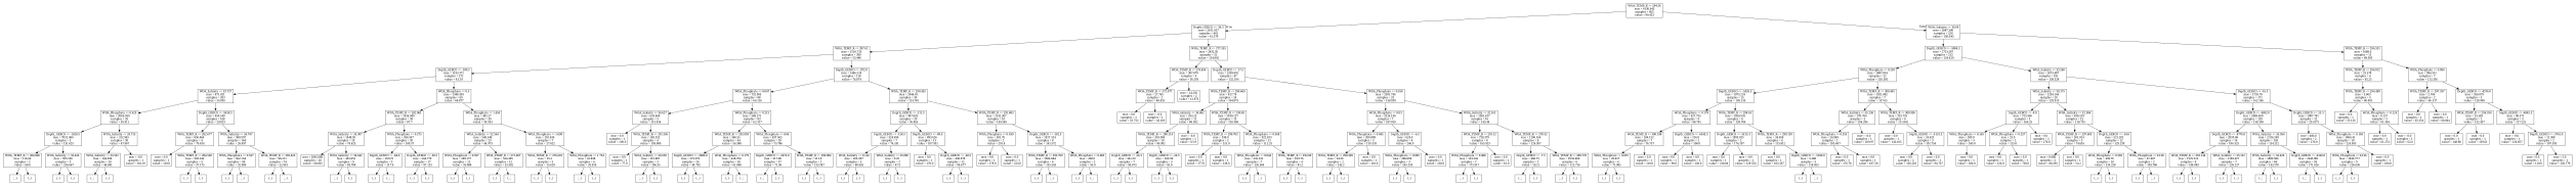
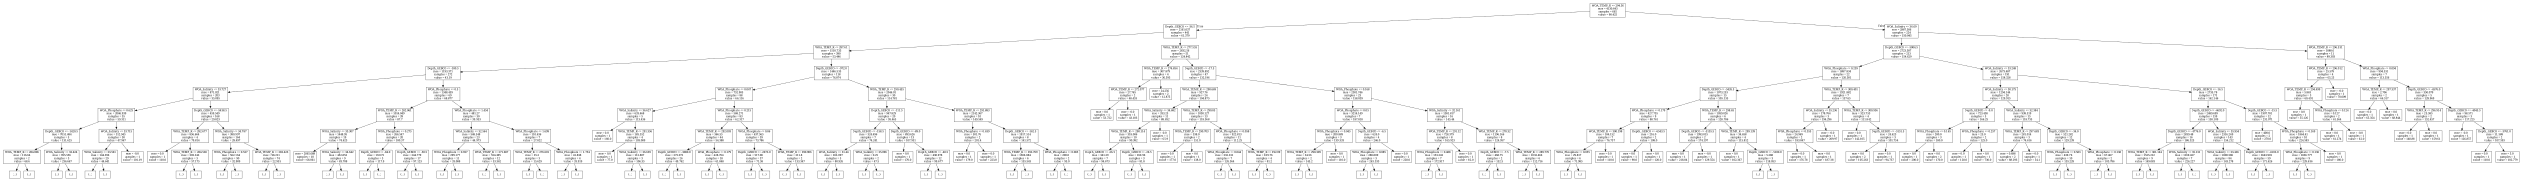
  digraph {
    fontname="Noto Serif"
    node [fontname="Noto Serif" shape=box]
    edge [fontname="Noto Serif"]
    n1 [label="WOA_TEMP_K <= 294.36\nmse = 4130.643\nsamples = 665\nvalue = 90.425"]
    n2 [label="Depth_GEBCO <= -36.5\nmse = 2161.037\nsamples = 441\nvalue = 61.379"]
    n3 [label="WOA_Salinity <= 36.69\nmse = 2887.306\nsamples = 224\nvalue = 150.045"]
    n4 [label="WOA_TEMP_K <= 287.61\nmse = 1510.733\nsamples = 390\nvalue = 53.446"]
    n5 [label="WOA_TEMP_K <= 277.555\nmse = 2832.56\nsamples = 51\nvalue = 124.842"]
    n6 [label="Depth_GEBCO <= -5004.5\nmse = 2723.587\nsamples = 213\nvalue = 154.629"]
    n7 [label="WOA_TEMP_K <= 296.531\nmse = 1088.6\nsamples = 11\nvalue = 89.303"]
    n8 [label="Depth_GEBCO <= -100.5\nmse = 1193.371\nsamples = 272\nvalue = 43.19"]
    n9 [label="Depth_GEBCO <= -972.0\nmse = 1446.535\nsamples = 118\nvalue = 76.874"]
    n10 [label="WOA_TEMP_K <= 274.854\nmse = 307.879\nsamples = 4\nvalue = 36.593"]
    n11 [label="Depth_GEBCO <= -17.5\nmse = 2339.892\nsamples = 47\nvalue = 132.196"]
    n12 [label="WOA_Salinity <= 33.727\nmse = 871.021\nsamples = 203\nvalue = 35.095"]
    n13 [label="WOA_Phosphate <= 0.5\nmse = 1348.459\nsamples = 69\nvalue = 68.877"]
    n14 [label="WOA_Phosphate <= 0.047\nmse = 752.905\nsamples = 88\nvalue = 66.116"]
    n15 [label="WOA_TEMP_K <= 290.455\nmse = 2046.01\nsamples = 30\nvalue = 114.781"]
    n16 [label="WOA_Phosphate <= 0.625\nmse = 2046.939\nsamples = 35\nvalue = 59.311"]
    n17 [label="Depth_GEBCO <= -5438.5\nmse = 459.549\nsamples = 168\nvalue = 29.823"]
    n18 [label="WOA_TEMP_K <= 282.061\nmse = 1014.049\nsamples = 39\nvalue = 87.7"]
    n19 [label="WOA_Phosphate <= 1.454\nmse = 481.27\nsamples = 30\nvalue = 39.953"]
    n20 [label="Depth_GEBCO <= -1420.5\nmse = 7051.484\nsamples = 5\nvalue = 131.625"]
    n21 [label="WOA_Salinity <= 33.715\nmse = 312.945\nsamples = 30\nvalue = 47.967"]
    n22 [label="WOA_TEMP_K <= 282.677\nmse = 856.664\nsamples = 4\nvalue = 79.814"]
    n23 [label="WOA_Salinity <= 34.787\nmse = 380.997\nsamples = 164\nvalue = 28.497"]
    n24 [label="WOA_TEMP_K <= 284.006\nmse = 116.64\nsamples = 2\nvalue = 68.6"]
    n25 [label="WOA_Salinity <= 33.424\nmse = 955.556\nsamples = 3\nvalue = 236.667"]
    n26 [label="WOA_Salinity <= 33.561\nmse = 144.396\nsamples = 29\nvalue = 44.641"]
    n27 [label="mse = -0.0\nsamples = 1\nvalue = 101.19"]
    n28 [label="(...)"]
    n29 [label="(...)"]
    n30 [label="(...)"]
    n31 [label="(...)"]
    n32 [label="(...)"]
    n33 [label="(...)"]
    n34 [label="mse = 0.0\nsamples = 1\nvalue = 110.0"]
    n35 [label="WOA_TEMP_K <= 284.528\nmse = 303.242\nsamples = 3\nvalue = 57.175"]
    n36 [label="WOA_Phosphate <= 0.537\nmse = 562.164\nsamples = 90\nvalue = 32.909"]
    n37 [label="WOA_TEMP_K <= 283.423\nmse = 98.211\nsamples = 74\nvalue = 22.955"]
    n38 [label="(...)"]
    n39 [label="(...)"]
    n40 [label="(...)"]
    n41 [label="(...)"]
    n42 [label="(...)"]
    n43 [label="(...)"]
    n44 [label="WOA_Salinity <= 33.307\nmse = 1448.95\nsamples = 19\nvalue = 74.623"]
    n45 [label="WOA_Phosphate <= 0.275\nmse = 266.547\nsamples = 20\nvalue = 100.37"]
    n46 [label="WOA_Salinity <= 32.564\nmse = 548.548\nsamples = 23\nvalue = 44.973"]
    n47 [label="WOA_Phosphate <= 1.699\nmse = 110.636\nsamples = 7\nvalue = 27.822"]
    n48 [label="mse = 2065.688\nsamples = 10\nvalue = 68.061"]
    n49 [label="WOA_Salinity <= 34.642\nmse = 452.853\nsamples = 9\nvalue = 83.708"]
    n50 [label="Depth_GEBCO <= -84.0\nmse = 19.872\nsamples = 3\nvalue = 117.9"]
    n51 [label="Depth_GEBCO <= -50.5\nmse = 244.779\nsamples = 17\nvalue = 97.123"]
    n52 [label="(...)"]
    n53 [label="(...)"]
    n54 [label="(...)"]
    n55 [label="(...)"]
    n56 [label="(...)"]
    n57 [label="(...)"]
    n58 [label="WOA_Phosphate <= 0.937\nmse = 299.177\nsamples = 11\nvalue = 33.088"]
    n59 [label="WOA_TEMP_K <= 271.687\nmse = 554.495\nsamples = 12\nvalue = 53.362"]
    n60 [label="WOA_TEMP_K <= 276.601\nmse = 25.2\nsamples = 3\nvalue = 15.629"]
    n61 [label="WOA_Phosphate <= 1.754\nmse = 41.838\nsamples = 4\nvalue = 33.919"]
    n62 [label="(...)"]
    n63 [label="(...)"]
    n64 [label="(...)"]
    n65 [label="(...)"]
    n66 [label="(...)"]
    n67 [label="(...)"]
    n68 [label="(...)"]
    n69 [label="(...)"]
    n70 [label="WOA_Salinity <= 36.627\nmse = 633.468\nsamples = 5\nvalue = 113.436"]
    n71 [label="WOA_Phosphate <= 0.215\nmse = 568.271\nsamples = 83\nvalue = 62.317"]
    n72 [label="Depth_GEBCO <= -111.5\nmse = 947.829\nsamples = 20\nvalue = 95.465"]
    n73 [label="WOA_TEMP_K <= 291.883\nmse = 2142.367\nsamples = 10\nvalue = 149.549"]
    n74 [label="mse = 0.0\nsamples = 1\nvalue = 160.0"]
    n75 [label="WOA_TEMP_K <= 291.356\nmse = 185.352\nsamples = 4\nvalue = 103.089"]
    n76 [label="WOA_TEMP_K <= 292.003\nmse = 366.55\nsamples = 44\nvalue = 54.388"]
    n77 [label="WOA_Phosphate <= 0.86\nmse = 637.565\nsamples = 39\nvalue = 73.786"]
    n78 [label="mse = 0.0\nsamples = 1\nvalue = 77.0"]
    n79 [label="WOA_Salinity <= 36.639\nmse = 112.807\nsamples = 3\nvalue = 106.35"]
    n80 [label="(...)"]
    n81 [label="(...)"]
    n82 [label="Depth_GEBCO <= -3080.0\nmse = 272.071\nsamples = 26\nvalue = 49.762"]
    n83 [label="WOA_Phosphate <= 0.179\nmse = 428.764\nsamples = 18\nvalue = 61.848"]
    n84 [label="Depth_GEBCO <= -2672.0\nmse = 517.08\nsamples = 37\nvalue = 71.58"]
    n85 [label="WOA_TEMP_K <= 290.906\nmse = 211.8\nsamples = 2\nvalue = 133.347"]
    n86 [label="(...)"]
    n87 [label="(...)"]
    n88 [label="(...)"]
    n89 [label="(...)"]
    n90 [label="(...)"]
    n91 [label="(...)"]
    n92 [label="(...)"]
    n93 [label="(...)"]
    n94 [label="Depth_GEBCO <= -158.5\nmse = 324.496\nsamples = 7\nvalue = 74.241"]
    n95 [label="Depth_GEBCO <= -89.0\nmse = 893.626\nsamples = 13\nvalue = 107.951"]
    n96 [label="WOA_Phosphate <= 0.639\nmse = 501.76\nsamples = 2\nvalue = 201.4"]
    n97 [label="Depth_GEBCO <= -162.5\nmse = 1917.514\nsamples = 8\nvalue = 141.572"]
    n98 [label="WOA_Salinity <= 31.44\nmse = 182.097\nsamples = 5\nvalue = 80.926"]
    n99 [label="WOA_Salinity <= 35.096\nmse = 0.25\nsamples = 2\nvalue = 47.5"]
    n100 [label="mse = 0.0\nsamples = 1\nvalue = 170.0"]
    n101 [label="Depth_GEBCO <= -40.5\nmse = 430.978\nsamples = 12\nvalue = 99.677"]
    n102 [label="(...)"]
    n103 [label="(...)"]
    n104 [label="(...)"]
    n105 [label="(...)"]
    n106 [label="(...)"]
    n107 [label="(...)"]
    n108 [label="mse = 0.0\nsamples = 1\nvalue = 179.0"]
    n109 [label="mse = 0.0\nsamples = 1\nvalue = 223.8"]
    n110 [label="WOA_TEMP_K <= 292.769\nmse = 1586.884\nsamples = 6\nvalue = 155.543"]
    n111 [label="WOA_Phosphate <= 0.085\nmse = 200.0\nsamples = 2\nvalue = 95.0"]
    n112 [label="(...)"]
    n113 [label="(...)"]
    n114 [label="(...)"]
    n115 [label="(...)"]
    n116 [label="WOA_TEMP_K <= 272.077\nmse = 27.765\nsamples = 2\nvalue = 48.453"]
    n117 [label="mse = 24.256\nsamples = 2\nvalue = 12.875"]
    n118 [label="WOA_TEMP_K <= 290.669\nmse = 927.76\nsamples = 24\nvalue = 104.875"]
    n119 [label="WOA_Phosphate <= 0.168\nmse = 2301.746\nsamples = 23\nvalue = 158.039"]
    n120 [label="mse = 0.0\nsamples = 1\nvalue = 53.722"]
    n121 [label="mse = -0.0\nsamples = 1\nvalue = 43.183"]
    n122 [label="WOA_Salinity <= 34.682\nmse = 333.25\nsamples = 11\nvalue = 88.852"]
    n123 [label="WOA_TEMP_K <= 290.85\nmse = 1030.127\nsamples = 13\nvalue = 118.368"]
    n124 [label="WOA_Phosphate <= 0.05\nmse = 3214.149\nsamples = 7\nvalue = 187.818"]
    n125 [label="WOA_Salinity <= 32.161\nmse = 1381.817\nsamples = 16\nvalue = 145.44"]
    n126 [label="WOA_TEMP_K <= 290.114\nmse = 318.006\nsamples = 10\nvalue = 90.382"]
    n127 [label="mse = -0.0\nsamples = 1\nvalue = 65.9"]
    n128 [label="WOA_TEMP_K <= 290.703\nmse = 338.0\nsamples = 2\nvalue = 151.0"]
    n129 [label="WOA_Phosphate <= 0.058\nmse = 922.813\nsamples = 11\nvalue = 112.25"]
    n130 [label="Depth_GEBCO <= -26.5\nmse = 341.29\nsamples = 7\nvalue = 94.673"]
    n131 [label="Depth_GEBCO <= -26.5\nmse = 160.96\nsamples = 3\nvalue = 81.8"]
    n132 [label="(...)"]
    n133 [label="(...)"]
    n134 [label="(...)"]
    n135 [label="(...)"]
    n136 [label="mse = 0.0\nsamples = 1\nvalue = 177.0"]
    n137 [label="mse = 0.0\nsamples = 1\nvalue = 138.0"]
    n138 [label="WOA_Phosphate <= 0.044\nmse = 332.231\nsamples = 7\nvalue = 126.364"]
    n139 [label="WOA_TEMP_K <= 292.09\nmse = 819.76\nsamples = 4\nvalue = 81.2"]
    n140 [label="(...)"]
    n141 [label="(...)"]
    n142 [label="(...)"]
    n143 [label="(...)"]
    n144 [label="WOA_Phosphate <= 0.045\nmse = 200.889\nsamples = 3\nvalue = 139.333"]
    n145 [label="Depth_GEBCO <= -6.5\nmse = 624.0\nsamples = 4\nvalue = 246.0"]
    n146 [label="WOA_TEMP_K <= 291.12\nmse = 728.379\nsamples = 8\nvalue = 165.923"]
    n147 [label="WOA_TEMP_K <= 278.32\nmse = 1196.166\nsamples = 8\nvalue = 124.957"]
    n148 [label="WOA_TEMP_K <= 290.309\nmse = 34.56\nsamples = 2\nvalue = 145.2"]
    n149 [label="mse = 0.0\nsamples = 1\nvalue = 110.0"]
    n150 [label="WOA_Phosphate <= 0.085\nmse = 288.889\nsamples = 3\nvalue = 263.333"]
    n151 [label="mse = 0.0\nsamples = 1\nvalue = 220.0"]
    n152 [label="(...)"]
    n153 [label="(...)"]
    n154 [label="(...)"]
    n155 [label="(...)"]
    n156 [label="WOA_Phosphate <= 0.488\nmse = 153.243\nsamples = 7\nvalue = 172.917"]
    n157 [label="mse = 0.0\nsamples = 1\nvalue = 82.0"]
    n158 [label="Depth_GEBCO <= -7.5\nmse = 468.75\nsamples = 2\nvalue = 152.5"]
    n159 [label="WOA_TEMP_K <= 289.776\nmse = 1032.466\nsamples = 6\nvalue = 112.716"]
    n160 [label="(...)"]
    n161 [label="(...)"]
    n162 [label="(...)"]
    n163 [label="(...)"]
    n164 [label="(...)"]
    n165 [label="(...)"]
    n166 [label="WOA_Phosphate <= 0.239\nmse = 1887.834\nsamples = 22\nvalue = 120.381"]
    n167 [label="WOA_Salinity <= 33.248\nmse = 2673.487\nsamples = 191\nvalue = 158.328"]
    n168 [label="WOA_TEMP_K <= 296.012\nmse = 25.578\nsamples = 4\nvalue = 65.25"]
    n169 [label="WOA_Phosphate <= 0.094\nmse = 994.531\nsamples = 7\nvalue = 113.356"]
    n170 [label="Depth_GEBCO <= -5426.5\nmse = 1073.253\nsamples = 15\nvalue = 105.135"]
    n171 [label="WOA_TEMP_K <= 300.401\nmse = 1921.882\nsamples = 7\nvalue = 157.65"]
    n172 [label="WOA_Salinity <= 30.175\nmse = 1294.144\nsamples = 20\nvalue = 129.915"]
    n173 [label="Depth_GEBCO <= -16.5\nmse = 2735.78\nsamples = 171\nvalue = 162.146"]
    n174 [label="WOA_Phosphate <= 0.179\nmse = 427.735\nsamples = 9\nvalue = 88.761"]
    n175 [label="WOA_TEMP_K <= 298.65\nmse = 1059.026\nsamples = 6\nvalue = 128.786"]
    n176 [label="WOA_Salinity <= 35.236\nmse = 178.764\nsamples = 3\nvalue = 194.296"]
    n177 [label="WOA_TEMP_K <= 300.936\nmse = 323.753\nsamples = 4\nvalue = 111.842"]
    n178 [label="WOA_TEMP_K <= 300.198\nmse = 184.152\nsamples = 7\nvalue = 76.737"]
    n179 [label="Depth_GEBCO <= -6543.5\nmse = 216.0\nsamples = 2\nvalue = 108.0"]
    n180 [label="Depth_GEBCO <= -5135.5\nmse = 1993.015\nsamples = 2\nvalue = 174.197"]
    n181 [label="WOA_TEMP_K <= 299.139\nmse = 34.658\nsamples = 4\nvalue = 115.812"]
    n182 [label="WOA_Phosphate <= 0.055\nmse = 29.817\nsamples = 6\nvalue = 71.985"]
    n183 [label="mse = 0.0\nsamples = 1\nvalue = 110.0"]
    n184 [label="mse = 0.0\nsamples = 1\nvalue = 90.0"]
    n185 [label="mse = 0.0\nsamples = 1\nvalue = 120.0"]
    n186 [label="(...)"]
    n187 [label="(...)"]
    n188 [label="mse = 0.0\nsamples = 1\nvalue = 218.84"]
    n189 [label="mse = -0.0\nsamples = 1\nvalue = 129.554"]
    n190 [label="mse = 0.0\nsamples = 1\nvalue = 102.367"]
    n191 [label="Depth_GEBCO <= -5100.0\nmse = 5.288\nsamples = 3\nvalue = 118.053"]
    n192 [label="(...)"]
    n193 [label="(...)"]
    n194 [label="WOA_Phosphate <= 0.355\nmse = 24.969\nsamples = 2\nvalue = 183.847"]
    n195 [label="mse = -0.0\nsamples = 1\nvalue = 209.97"]
    n196 [label="mse = 0.0\nsamples = 1\nvalue = 142.105"]
    n197 [label="Depth_GEBCO <= -5151.5\nmse = 24.623\nsamples = 3\nvalue = 101.754"]
    n198 [label="mse = 0.0\nsamples = 1\nvalue = 176.78"]
    n199 [label="mse = 0.0\nsamples = 1\nvalue = 187.38"]
    n200 [label="mse = 0.0\nsamples = 2\nvalue = 105.263"]
    n201 [label="mse = 0.0\nsamples = 1\nvalue = 94.737"]
    n202 [label="Depth_GEBCO <= -9.0\nmse = 723.438\nsamples = 5\nvalue = 166.25"]
    n203 [label="WOA_Salinity <= 32.384\nmse = 938.519\nsamples = 15\nvalue = 118.735"]
    n204 [label="Depth_GEBCO <= -4692.0\nmse = 2489.699\nsamples = 159\nvalue = 158.109"]
    n205 [label="Depth_GEBCO <= -15.5\nmse = 1907.781\nsamples = 12\nvalue = 231.071"]
    n206 [label="WOA_Phosphate <= 0.165\nmse = 200.0\nsamples = 3\nvalue = 180.0"]
    n207 [label="WOA_Phosphate <= 0.257\nmse = 25.0\nsamples = 2\nvalue = 125.0"]
    n208 [label="WOA_TEMP_K <= 297.683\nmse = 281.014\nsamples = 3\nvalue = 74.616"]
    n209 [label="Depth_GEBCO <= -34.0\nmse = 521.282\nsamples = 12\nvalue = 129.239"]
    n210 [label="mse = 0.0\nsamples = 1\nvalue = 200.0"]
    n211 [label="mse = 0.0\nsamples = 2\nvalue = 170.0"]
    n212 [label="mse = 0.0\nsamples = 1\nvalue = 120.0"]
    n213 [label="mse = 0.0\nsamples = 1\nvalue = 730.0"]
    n214 [label="mse = 0.688\nsamples = 2\nvalue = 88.293"]
    n215 [label="mse = 0.0\nsamples = 1\nvalue = 54.1"]
    n216 [label="WOA_Phosphate <= 0.583\nmse = 439.76\nsamples = 10\nvalue = 135.228"]
    n217 [label="WOA_Phosphate <= 0.138\nmse = 67.467\nsamples = 2\nvalue = 103.786"]
    n218 [label="(...)"]
    n219 [label="(...)"]
    n220 [label="(...)"]
    n221 [label="(...)"]
    n222 [label="Depth_GEBCO <= -4776.0\nmse = 2839.48\nsamples = 16\nvalue = 186.325"]
    n223 [label="WOA_Salinity <= 35.954\nmse = 2316.269\nsamples = 143\nvalue = 154.212"]
    n224 [label="mse = 400.0\nsamples = 2\nvalue = 270.0"]
    n225 [label="WOA_Phosphate <= 0.169\nmse = 1864.41\nsamples = 10\nvalue = 224.583"]
    n226 [label="WOA_TEMP_K <= 301.144\nmse = 1525.212\nsamples = 9\nvalue = 149.083"]
    n227 [label="WOA_Salinity <= 35.131\nmse = 1169.427\nsamples = 7\nvalue = 226.227"]
    n228 [label="WOA_Salinity <= 33.426\nmse = 1800.586\nsamples = 84\nvalue = 143.278"]
    n229 [label="Depth_GEBCO <= -4102.0\nmse = 2643.901\nsamples = 59\nvalue = 171.626"]
    n230 [label="(...)"]
    n231 [label="(...)"]
    n232 [label="(...)"]
    n233 [label="(...)"]
    n234 [label="(...)"]
    n235 [label="(...)"]
    n236 [label="(...)"]
    n237 [label="(...)"]
    n238 [label="WOA_Phosphate <= 0.136\nmse = 1836.777\nsamples = 9\nvalue = 228.636"]
    n239 [label="mse = 0.0\nsamples = 1\nvalue = 180.0"]
    n240 [label="(...)"]
    n241 [label="(...)"]
    n242 [label="WOA_TEMP_K <= 294.499\nmse = 5.863\nsamples = 3\nvalue = 60.491"]
+   n243 [label="mse = -0.0\nsamples = 1\nvalue = 70.009"]
    n244 [label="WOA_TEMP_K <= 297.337\nmse = 2.706\nsamples = 2\nvalue = 66.517"]
    n245 [label="Depth_GEBCO <= -4576.0\nmse = 350.079\nsamples = 5\nvalue = 128.969"]
    n246 [label="mse = 0.0\nsamples = 1\nvalue = 55.126"]
    n247 [label="WOA_Phosphate <= 0.124\nmse = 0.127\nsamples = 2\nvalue = 61.564"]
    n248 [label="mse = 0.0\nsamples = 1\nvalue = 61.274"]
    n249 [label="mse = -0.0\nsamples = 1\nvalue = 62.0"]
    n250 [label="mse = 0.0\nsamples = 1\nvalue = 65.354"]
    n251 [label="mse = 0.0\nsamples = 1\nvalue = 68.844"]
    n252 [label="WOA_TEMP_K <= 296.914\nmse = 25.585\nsamples = 2\nvalue = 152.457"]
    n253 [label="Depth_GEBCO <= -4045.5\nmse = 98.571\nsamples = 3\nvalue = 117.225"]
    n254 [label="mse = 0.0\nsamples = 1\nvalue = 148.88"]
    n255 [label="mse = 0.0\nsamples = 1\nvalue = 159.61"]
    n256 [label="mse = -0.0\nsamples = 1\nvalue = 126.857"]
    n257 [label="Depth_GEBCO <= -3761.0\nmse = 11.588\nsamples = 2\nvalue = 107.593"]
    n258 [label="mse = 0.0\nsamples = 1\nvalue = 110.0"]
    n259 [label="mse = 5.0\nsamples = 1\nvalue = 102.779"]
    n1 -> n2 [headlabel=True labelangle=45 labeldistance=2.5]
    n1 -> n3 [headlabel=False labelangle=-45 labeldistance=2.5]
    n2 -> n4
    n2 -> n5
    n3 -> n6
    n3 -> n7
    n4 -> n8
    n4 -> n9
    n5 -> n10
    n5 -> n11
    n6 -> n166
    n6 -> n167
    n7 -> n168
    n7 -> n169
    n8 -> n12
    n8 -> n13
    n9 -> n14
    n9 -> n15
    n10 -> n116
    n10 -> n117
    n11 -> n118
    n11 -> n119
    n12 -> n16
    n12 -> n17
    n13 -> n18
    n13 -> n19
    n14 -> n70
    n14 -> n71
    n15 -> n72
    n15 -> n73
    n16 -> n20
    n16 -> n21
    n17 -> n22
    n17 -> n23
    n18 -> n44
    n18 -> n45
    n19 -> n46
    n19 -> n47
    n20 -> n24
    n20 -> n25
    n21 -> n26
    n21 -> n27
    n22 -> n34
    n22 -> n35
    n23 -> n36
    n23 -> n37
    n24 -> n28
    n24 -> n29
    n25 -> n30
    n25 -> n31
    n26 -> n32
    n26 -> n33
    n35 -> n38
    n35 -> n39
    n36 -> n40
    n36 -> n41
    n37 -> n42
    n37 -> n43
    n44 -> n48
    n44 -> n49
    n45 -> n50
    n45 -> n51
    n46 -> n58
    n46 -> n59
    n47 -> n60
    n47 -> n61
    n49 -> n52
    n49 -> n53
    n50 -> n54
    n50 -> n55
    n51 -> n56
    n51 -> n57
    n58 -> n62
    n58 -> n63
    n59 -> n64
    n59 -> n65
    n60 -> n66
    n60 -> n67
    n61 -> n68
    n61 -> n69
    n70 -> n74
    n70 -> n75
    n71 -> n76
    n71 -> n77
    n72 -> n94
    n72 -> n95
    n73 -> n96
    n73 -> n97
    n75 -> n78
    n75 -> n79
    n76 -> n82
    n76 -> n83
    n77 -> n84
    n77 -> n85
    n79 -> n80
    n79 -> n81
    n82 -> n86
    n82 -> n87
    n83 -> n88
    n83 -> n89
    n84 -> n90
    n84 -> n91
    n85 -> n92
    n85 -> n93
    n94 -> n98
    n94 -> n99
    n95 -> n100
    n95 -> n101
    n96 -> n108
    n96 -> n109
    n97 -> n110
    n97 -> n111
    n98 -> n102
    n98 -> n103
    n99 -> n104
    n99 -> n105
    n101 -> n106
    n101 -> n107
    n110 -> n112
    n110 -> n113
    n111 -> n114
    n111 -> n115
    n116 -> n120
    n116 -> n121
    n118 -> n122
    n118 -> n123
    n119 -> n124
    n119 -> n125
    n122 -> n126
    n122 -> n127
    n123 -> n128
    n123 -> n129
    n124 -> n144
    n124 -> n145
    n125 -> n146
    n125 -> n147
    n126 -> n130
    n126 -> n131
    n128 -> n136
    n128 -> n137
    n129 -> n138
    n129 -> n139
    n130 -> n132
    n130 -> n133
    n131 -> n134
    n131 -> n135
    n138 -> n140
    n138 -> n141
    n139 -> n142
    n139 -> n143
    n144 -> n148
    n144 -> n149
    n145 -> n150
    n145 -> n151
    n146 -> n156
    n146 -> n157
    n147 -> n158
    n147 -> n159
    n148 -> n152
    n148 -> n153
    n150 -> n154
    n150 -> n155
    n156 -> n160
    n156 -> n161
    n158 -> n162
    n158 -> n163
    n159 -> n164
    n159 -> n165
    n166 -> n170
    n166 -> n171
    n167 -> n172
    n167 -> n173
    n168 -> n242
+   n168 -> n243
    n169 -> n244
    n169 -> n245
    n170 -> n174
    n170 -> n175
    n171 -> n176
    n171 -> n177
    n172 -> n202
    n172 -> n203
    n173 -> n204
    n173 -> n205
    n174 -> n178
    n174 -> n179
    n175 -> n180
    n175 -> n181
    n176 -> n194
    n176 -> n195
    n177 -> n196
    n177 -> n197
    n178 -> n182
    n178 -> n183
    n179 -> n184
    n179 -> n185
    n180 -> n188
    n180 -> n189
    n181 -> n190
    n181 -> n191
    n182 -> n186
    n182 -> n187
    n191 -> n192
    n191 -> n193
    n194 -> n198
    n194 -> n199
    n197 -> n200
    n197 -> n201
    n202 -> n206
    n202 -> n207
    n203 -> n208
    n203 -> n209
    n204 -> n222
    n204 -> n223
    n205 -> n224
    n205 -> n225
    n206 -> n210
-   n202 -> n211
+   n206 -> n211
    n207 -> n212
    n207 -> n213
    n208 -> n214
    n208 -> n215
    n209 -> n216
    n209 -> n217
    n216 -> n218
    n216 -> n219
    n217 -> n220
    n217 -> n221
    n222 -> n226
    n222 -> n227
    n223 -> n228
    n223 -> n229
    n225 -> n238
    n225 -> n239
    n226 -> n230
    n226 -> n231
    n227 -> n232
    n227 -> n233
    n228 -> n234
    n228 -> n235
    n229 -> n236
    n229 -> n237
    n238 -> n240
    n238 -> n241
    n242 -> n246
    n242 -> n247
    n244 -> n250
    n244 -> n251
    n245 -> n252
    n245 -> n253
    n247 -> n248
    n247 -> n249
    n252 -> n254
    n252 -> n255
    n253 -> n256
    n253 -> n257
    n257 -> n258
    n257 -> n259
  }
